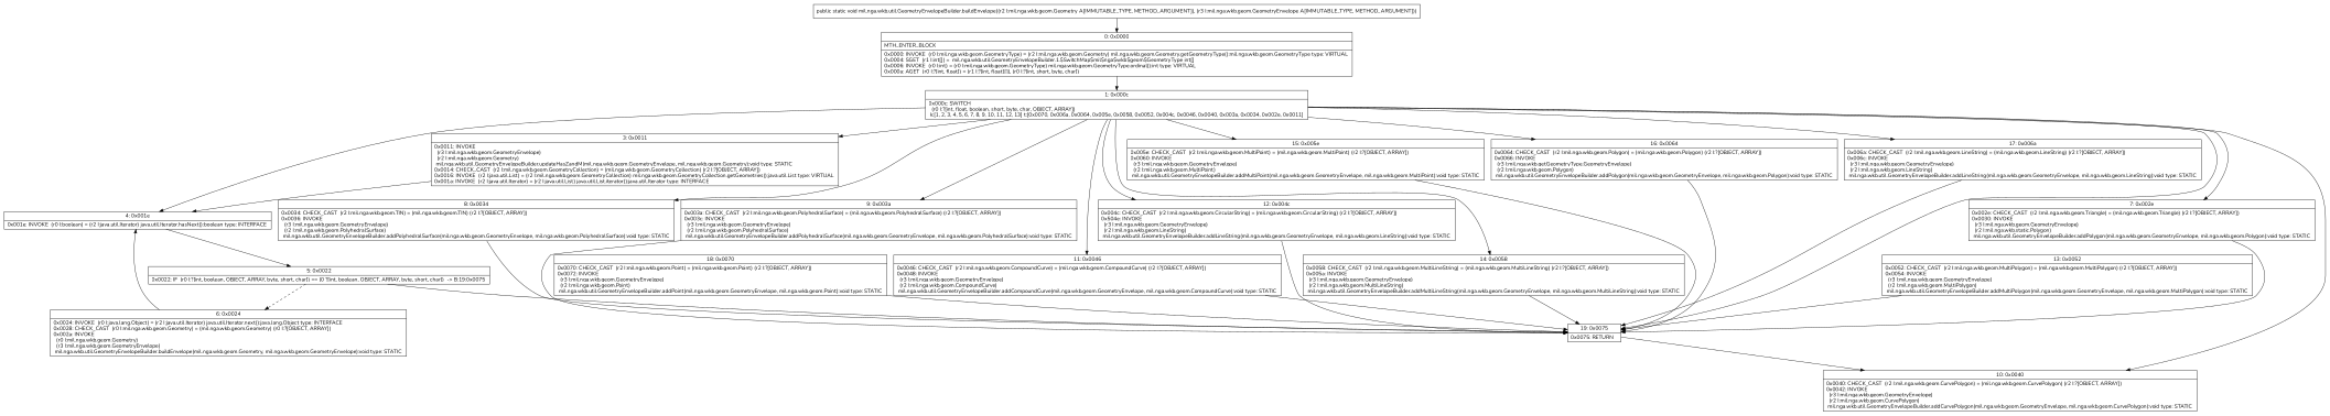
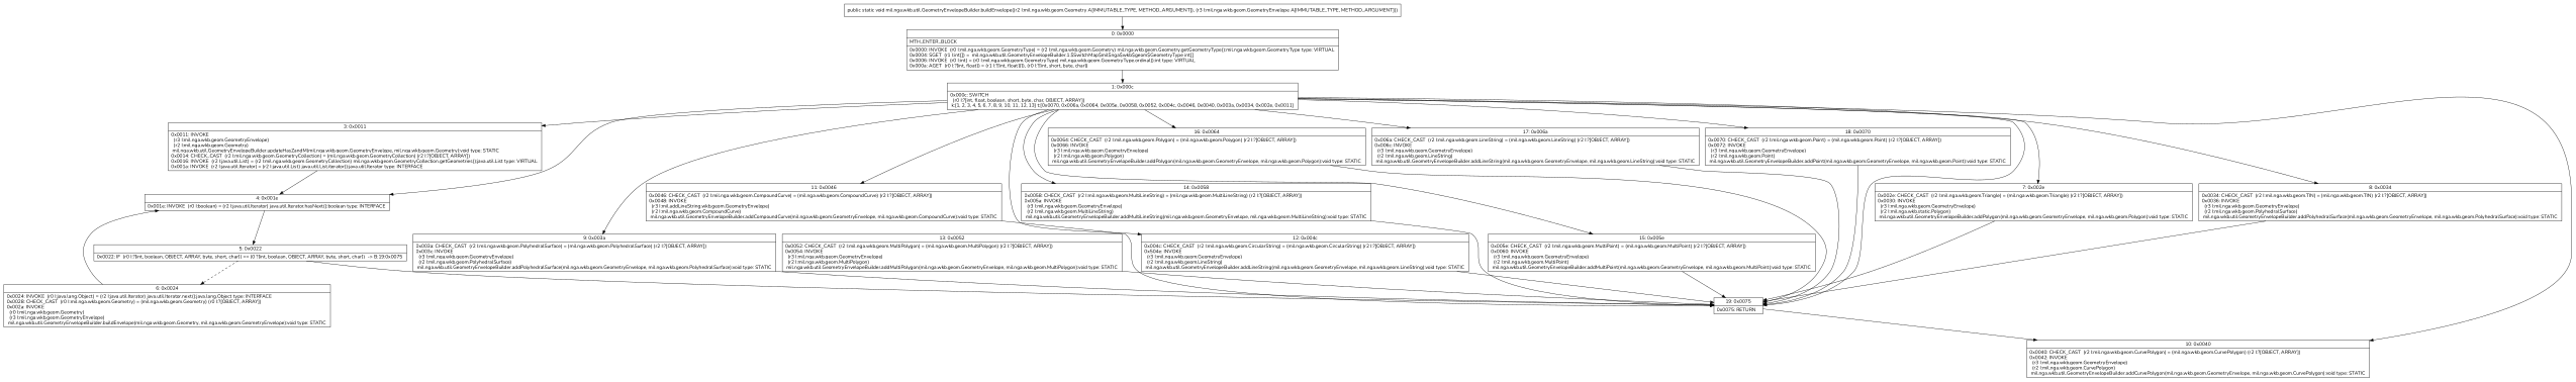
  digraph {
    fontname=Nunito
    node [fontname=Nunito shape=record]
    edge [fontname=Nunito]
    n1 [label="{0\:\ 0x0000|MTH_ENTER_BLOCK\l|0x0000: INVOKE  (r0 I:mil.nga.wkb.geom.GeometryType) = (r2 I:mil.nga.wkb.geom.Geometry) mil.nga.wkb.geom.Geometry.getGeometryType():mil.nga.wkb.geom.GeometryType type: VIRTUAL \l0x0004: SGET  (r1 I:int[]) =  mil.nga.wkb.util.GeometryEnvelopeBuilder.1.$SwitchMap$mil$nga$wkb$geom$GeometryType int[] \l0x0006: INVOKE  (r0 I:int) = (r0 I:mil.nga.wkb.geom.GeometryType) mil.nga.wkb.geom.GeometryType.ordinal():int type: VIRTUAL \l0x000a: AGET  (r0 I:?[int, float]) = (r1 I:?[int, float][]), (r0 I:?[int, short, byte, char]) \l}"]
    n2 [label="{1\:\ 0x000c|0x000c: SWITCH  \l  (r0 I:?[int, float, boolean, short, byte, char, OBJECT, ARRAY])\l k:[1, 2, 3, 4, 5, 6, 7, 8, 9, 10, 11, 12, 13] t:[0x0070, 0x006a, 0x0064, 0x005e, 0x0058, 0x0052, 0x004c, 0x0046, 0x0040, 0x003a, 0x0034, 0x002e, 0x0011] \l}"]
    n3 [label="{3\:\ 0x0011|0x0011: INVOKE  \l  (r3 I:mil.nga.wkb.geom.GeometryEnvelope)\l  (r2 I:mil.nga.wkb.geom.Geometry)\l mil.nga.wkb.util.GeometryEnvelopeBuilder.updateHasZandM(mil.nga.wkb.geom.GeometryEnvelope, mil.nga.wkb.geom.Geometry):void type: STATIC \l0x0014: CHECK_CAST  (r2 I:mil.nga.wkb.geom.GeometryCollection) = (mil.nga.wkb.geom.GeometryCollection) (r2 I:?[OBJECT, ARRAY]) \l0x0016: INVOKE  (r2 I:java.util.List) = (r2 I:mil.nga.wkb.geom.GeometryCollection) mil.nga.wkb.geom.GeometryCollection.getGeometries():java.util.List type: VIRTUAL \l0x001a: INVOKE  (r2 I:java.util.Iterator) = (r2 I:java.util.List) java.util.List.iterator():java.util.Iterator type: INTERFACE \l}"]
    n4 [label="{7\:\ 0x002e|0x002e: CHECK_CAST  (r2 I:mil.nga.wkb.geom.Triangle) = (mil.nga.wkb.geom.Triangle) (r2 I:?[OBJECT, ARRAY]) \l0x0030: INVOKE  \l  (r3 I:mil.nga.wkb.geom.GeometryEnvelope)\l  (r2 I:mil.nga.wkb.static.Polygon)\l mil.nga.wkb.util.GeometryEnvelopeBuilder.addPolygon(mil.nga.wkb.geom.GeometryEnvelope, mil.nga.wkb.geom.Polygon):void type: STATIC \l}"]
    n5 [label="{8\:\ 0x0034|0x0034: CHECK_CAST  (r2 I:mil.nga.wkb.geom.TIN) = (mil.nga.wkb.geom.TIN) (r2 I:?[OBJECT, ARRAY]) \l0x0036: INVOKE  \l  (r3 I:mil.nga.wkb.geom.GeometryEnvelope)\l  (r2 I:mil.nga.wkb.geom.PolyhedralSurface)\l mil.nga.wkb.util.GeometryEnvelopeBuilder.addPolyhedralSurface(mil.nga.wkb.geom.GeometryEnvelope, mil.nga.wkb.geom.PolyhedralSurface):void type: STATIC \l}"]
    n6 [label="{9\:\ 0x003a|0x003a: CHECK_CAST  (r2 I:mil.nga.wkb.geom.PolyhedralSurface) = (mil.nga.wkb.geom.PolyhedralSurface) (r2 I:?[OBJECT, ARRAY]) \l0x003c: INVOKE  \l  (r3 I:mil.nga.wkb.geom.GeometryEnvelope)\l  (r2 I:mil.nga.wkb.geom.PolyhedralSurface)\l mil.nga.wkb.util.GeometryEnvelopeBuilder.addPolyhedralSurface(mil.nga.wkb.geom.GeometryEnvelope, mil.nga.wkb.geom.PolyhedralSurface):void type: STATIC \l}"]
    n7 [label="{10\:\ 0x0040|0x0040: CHECK_CAST  (r2 I:mil.nga.wkb.geom.CurvePolygon) = (mil.nga.wkb.geom.CurvePolygon) (r2 I:?[OBJECT, ARRAY]) \l0x0042: INVOKE  \l  (r3 I:mil.nga.wkb.geom.GeometryEnvelope)\l  (r2 I:mil.nga.wkb.geom.CurvePolygon)\l mil.nga.wkb.util.GeometryEnvelopeBuilder.addCurvePolygon(mil.nga.wkb.geom.GeometryEnvelope, mil.nga.wkb.geom.CurvePolygon):void type: STATIC \l}"]
-   n8 [label="{11\:\ 0x0046|0x0046: CHECK_CAST  (r2 I:mil.nga.wkb.geom.CompoundCurve) = (mil.nga.wkb.geom.CompoundCurve) (r2 I:?[OBJECT, ARRAY]) \l0x0048: INVOKE  \l  (r3 I:mil.nga.wkb.geom.GeometryEnvelope)\l  (r2 I:mil.nga.wkb.geom.CompoundCurve)\l mil.nga.wkb.util.GeometryEnvelopeBuilder.addCompoundCurve(mil.nga.wkb.geom.GeometryEnvelope, mil.nga.wkb.geom.CompoundCurve):void type: STATIC \l}"]
+   n8 [label="{11\:\ 0x0046|0x0046: CHECK_CAST  (r2 I:mil.nga.wkb.geom.CompoundCurve) = (mil.nga.wkb.geom.CompoundCurve) (r2 I:?[OBJECT, ARRAY]) \l0x0048: INVOKE  \l  (r3 I:mil.addLineString.wkb.geom.GeometryEnvelope)\l  (r2 I:mil.nga.wkb.geom.CompoundCurve)\l mil.nga.wkb.util.GeometryEnvelopeBuilder.addCompoundCurve(mil.nga.wkb.geom.GeometryEnvelope, mil.nga.wkb.geom.CompoundCurve):void type: STATIC \l}"]
    n9 [label="{12\:\ 0x004c|0x004c: CHECK_CAST  (r2 I:mil.nga.wkb.geom.CircularString) = (mil.nga.wkb.geom.CircularString) (r2 I:?[OBJECT, ARRAY]) \l0x504e: INVOKE  \l  (r3 I:mil.nga.wkb.geom.GeometryEnvelope)\l  (r2 I:mil.nga.wkb.geom.LineString)\l mil.nga.wkb.util.GeometryEnvelopeBuilder.addLineString(mil.nga.wkb.geom.GeometryEnvelope, mil.nga.wkb.geom.LineString):void type: STATIC \l}"]
    n10 [label="{14\:\ 0x0058|0x0058: CHECK_CAST  (r2 I:mil.nga.wkb.geom.MultiLineString) = (mil.nga.wkb.geom.MultiLineString) (r2 I:?[OBJECT, ARRAY]) \l0x005a: INVOKE  \l  (r3 I:mil.nga.wkb.geom.GeometryEnvelope)\l  (r2 I:mil.nga.wkb.geom.MultiLineString)\l mil.nga.wkb.util.GeometryEnvelopeBuilder.addMultiLineString(mil.nga.wkb.geom.GeometryEnvelope, mil.nga.wkb.geom.MultiLineString):void type: STATIC \l}"]
    n11 [label="{15\:\ 0x005e|0x005e: CHECK_CAST  (r2 I:mil.nga.wkb.geom.MultiPoint) = (mil.nga.wkb.geom.MultiPoint) (r2 I:?[OBJECT, ARRAY]) \l0x0060: INVOKE  \l  (r3 I:mil.nga.wkb.geom.GeometryEnvelope)\l  (r2 I:mil.nga.wkb.geom.MultiPoint)\l mil.nga.wkb.util.GeometryEnvelopeBuilder.addMultiPoint(mil.nga.wkb.geom.GeometryEnvelope, mil.nga.wkb.geom.MultiPoint):void type: STATIC \l}"]
-   n12 [label="{16\:\ 0x0064|0x0064: CHECK_CAST  (r2 I:mil.nga.wkb.geom.Polygon) = (mil.nga.wkb.geom.Polygon) (r2 I:?[OBJECT, ARRAY]) \l0x0066: INVOKE  \l  (r3 I:mil.nga.wkb.getGeometryType.GeometryEnvelope)\l  (r2 I:mil.nga.wkb.geom.Polygon)\l mil.nga.wkb.util.GeometryEnvelopeBuilder.addPolygon(mil.nga.wkb.geom.GeometryEnvelope, mil.nga.wkb.geom.Polygon):void type: STATIC \l}"]
+   n12 [label="{16\:\ 0x0064|0x0064: CHECK_CAST  (r2 I:mil.nga.wkb.geom.Polygon) = (mil.nga.wkb.geom.Polygon) (r2 I:?[OBJECT, ARRAY]) \l0x0066: INVOKE  \l  (r3 I:mil.nga.wkb.geom.GeometryEnvelope)\l  (r2 I:mil.nga.wkb.geom.Polygon)\l mil.nga.wkb.util.GeometryEnvelopeBuilder.addPolygon(mil.nga.wkb.geom.GeometryEnvelope, mil.nga.wkb.geom.Polygon):void type: STATIC \l}"]
    n13 [label="{17\:\ 0x006a|0x006a: CHECK_CAST  (r2 I:mil.nga.wkb.geom.LineString) = (mil.nga.wkb.geom.LineString) (r2 I:?[OBJECT, ARRAY]) \l0x006c: INVOKE  \l  (r3 I:mil.nga.wkb.geom.GeometryEnvelope)\l  (r2 I:mil.nga.wkb.geom.LineString)\l mil.nga.wkb.util.GeometryEnvelopeBuilder.addLineString(mil.nga.wkb.geom.GeometryEnvelope, mil.nga.wkb.geom.LineString):void type: STATIC \l}"]
    n14 [label="{18\:\ 0x0070|0x0070: CHECK_CAST  (r2 I:mil.nga.wkb.geom.Point) = (mil.nga.wkb.geom.Point) (r2 I:?[OBJECT, ARRAY]) \l0x0072: INVOKE  \l  (r3 I:mil.nga.wkb.geom.GeometryEnvelope)\l  (r2 I:mil.nga.wkb.geom.Point)\l mil.nga.wkb.util.GeometryEnvelopeBuilder.addPoint(mil.nga.wkb.geom.GeometryEnvelope, mil.nga.wkb.geom.Point):void type: STATIC \l}"]
    n15 [label="{19\:\ 0x0075|0x0075: RETURN   \l}"]
    n16 [label="{4\:\ 0x001e|0x001e: INVOKE  (r0 I:boolean) = (r2 I:java.util.Iterator) java.util.Iterator.hasNext():boolean type: INTERFACE \l}"]
    n17 [label="{13\:\ 0x0052|0x0052: CHECK_CAST  (r2 I:mil.nga.wkb.geom.MultiPolygon) = (mil.nga.wkb.geom.MultiPolygon) (r2 I:?[OBJECT, ARRAY]) \l0x0054: INVOKE  \l  (r3 I:mil.nga.wkb.geom.GeometryEnvelope)\l  (r2 I:mil.nga.wkb.geom.MultiPolygon)\l mil.nga.wkb.util.GeometryEnvelopeBuilder.addMultiPolygon(mil.nga.wkb.geom.GeometryEnvelope, mil.nga.wkb.geom.MultiPolygon):void type: STATIC \l}"]
    n18 [label="{5\:\ 0x0022|0x0022: IF  (r0 I:?[int, boolean, OBJECT, ARRAY, byte, short, char]) == (0 ?[int, boolean, OBJECT, ARRAY, byte, short, char])  \-\> B:19:0x0075 \l}"]
    n19 [label="{6\:\ 0x0024|0x0024: INVOKE  (r0 I:java.lang.Object) = (r2 I:java.util.Iterator) java.util.Iterator.next():java.lang.Object type: INTERFACE \l0x0028: CHECK_CAST  (r0 I:mil.nga.wkb.geom.Geometry) = (mil.nga.wkb.geom.Geometry) (r0 I:?[OBJECT, ARRAY]) \l0x002a: INVOKE  \l  (r0 I:mil.nga.wkb.geom.Geometry)\l  (r3 I:mil.nga.wkb.geom.GeometryEnvelope)\l mil.nga.wkb.util.GeometryEnvelopeBuilder.buildEnvelope(mil.nga.wkb.geom.Geometry, mil.nga.wkb.geom.GeometryEnvelope):void type: STATIC \l}"]
    n20 [label="{public static void mil.nga.wkb.util.GeometryEnvelopeBuilder.buildEnvelope((r2 I:mil.nga.wkb.geom.Geometry A[IMMUTABLE_TYPE, METHOD_ARGUMENT]), (r3 I:mil.nga.wkb.geom.GeometryEnvelope A[IMMUTABLE_TYPE, METHOD_ARGUMENT])) }"]
    n1 -> n2
    n2 -> n3
    n2 -> n4
    n2 -> n5
    n2 -> n6
    n2 -> n7
    n2 -> n8
    n2 -> n9
    n2 -> n10
    n2 -> n11
    n2 -> n12
    n2 -> n13
+   n2 -> n14
    n2 -> n15
    n2 -> n16
    n3 -> n16
    n4 -> n15
    n5 -> n15
    n6 -> n15
    n8 -> n15
    n9 -> n15
    n10 -> n15
    n11 -> n15
    n12 -> n15
    n13 -> n15
    n14 -> n15
    n15 -> n7
    n16 -> n18
    n17 -> n15
    n18 -> n15
    n18 -> n19 [style=dashed]
    n19 -> n16
    n20 -> n1
  }
